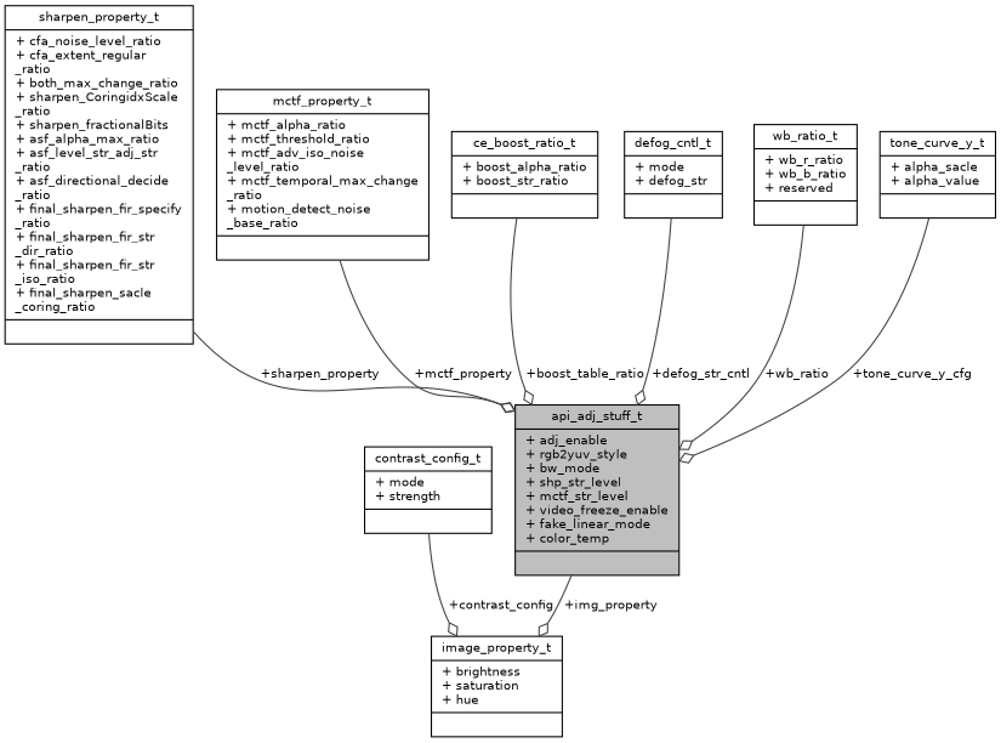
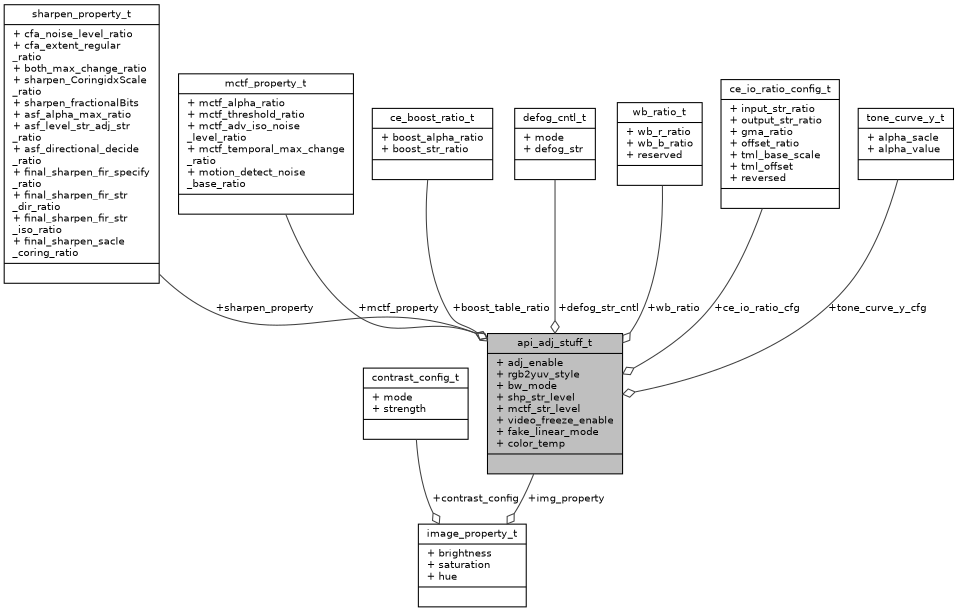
  digraph {
    node [color=black fontname=Helvetica fontsize=10 shape=record]
    edge [arrowhead=odiamond color=grey25 fontname=Helvetica fontsize=10 labelfontname=Helvetica labelfontsize=10 style=solid]
    n1 [fillcolor=grey75 fontcolor=black height=0.2 label="{api_adj_stuff_t\n|+ adj_enable\l+ rgb2yuv_style\l+ bw_mode\l+ shp_str_level\l+ mctf_str_level\l+ video_freeze_enable\l+ fake_linear_mode\l+ color_temp\l|}" style=filled width=0.4]
    n2 [height=0.2 label="{image_property_t\n|+ brightness\l+ saturation\l+ hue\l|}" width=0.4]
    n3 [height=0.2 label="{contrast_config_t\n|+ mode\l+ strength\l|}" width=0.4]
    n4 [height=0.2 label="{sharpen_property_t\n|+ cfa_noise_level_ratio\l+ cfa_extent_regular\l_ratio\l+ both_max_change_ratio\l+ sharpen_CoringidxScale\l_ratio\l+ sharpen_fractionalBits\l+ asf_alpha_max_ratio\l+ asf_level_str_adj_str\l_ratio\l+ asf_directional_decide\l_ratio\l+ final_sharpen_fir_specify\l_ratio\l+ final_sharpen_fir_str\l_dir_ratio\l+ final_sharpen_fir_str\l_iso_ratio\l+ final_sharpen_sacle\l_coring_ratio\l|}" width=0.4]
    n5 [height=0.2 label="{mctf_property_t\n|+ mctf_alpha_ratio\l+ mctf_threshold_ratio\l+ mctf_adv_iso_noise\l_level_ratio\l+ mctf_temporal_max_change\l_ratio\l+ motion_detect_noise\l_base_ratio\l|}" width=0.4]
    n6 [height=0.2 label="{ce_boost_ratio_t\n|+ boost_alpha_ratio\l+ boost_str_ratio\l|}" width=0.4]
    n7 [height=0.2 label="{defog_cntl_t\n|+ mode\l+ defog_str\l|}" width=0.4]
    n8 [height=0.2 label="{wb_ratio_t\n|+ wb_r_ratio\l+ wb_b_ratio\l+ reserved\l|}" width=0.4]
+   n9 [height=0.2 label="{ce_io_ratio_config_t\n|+ input_str_ratio\l+ output_str_ratio\l+ gma_ratio\l+ offset_ratio\l+ tml_base_scale\l+ tml_offset\l+ reversed\l|}" width=0.4]
    n10 [height=0.2 label="{tone_curve_y_t\n|+ alpha_sacle\l+ alpha_value\l|}" width=0.4]
    n1 -> n2 [label=" +img_property"]
    n3 -> n2 [label=" +contrast_config"]
    n4 -> n1 [label=" +sharpen_property"]
    n5 -> n1 [label=" +mctf_property"]
    n6 -> n1 [label=" +boost_table_ratio"]
    n7 -> n1 [label=" +defog_str_cntl"]
    n8 -> n1 [label=" +wb_ratio"]
+   n9 -> n1 [label=" +ce_io_ratio_cfg"]
    n10 -> n1 [label=" +tone_curve_y_cfg"]
  }
